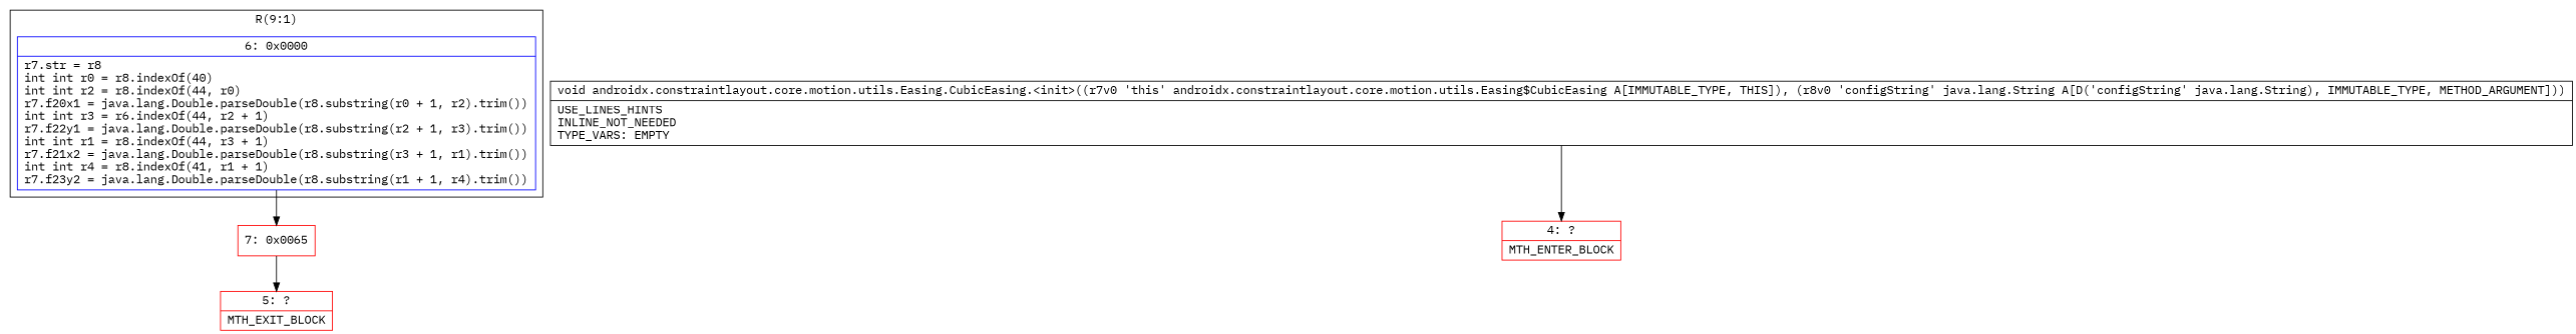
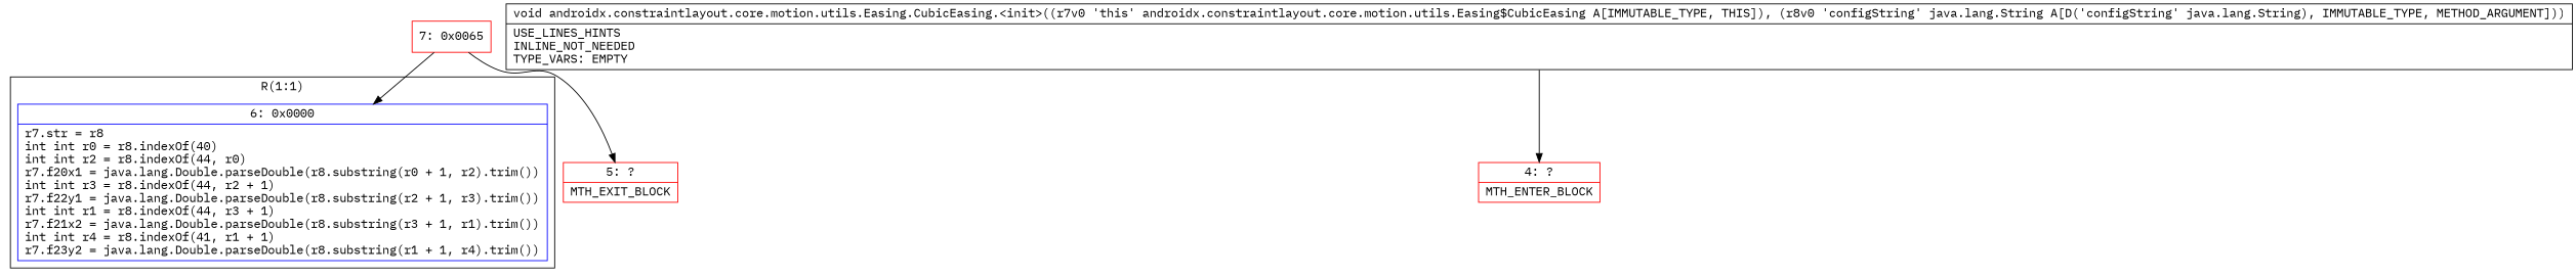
  digraph {
    fontname="IBM Plex Mono"
    node [color=red fontname="IBM Plex Mono" shape=record]
    edge [fontname="IBM Plex Mono"]
-   n1 [color=blue label="{6\:\ 0x0000|r7.str = r8\lint int r0 = r8.indexOf(40)\lint int r2 = r8.indexOf(44, r0)\lr7.f20x1 = java.lang.Double.parseDouble(r8.substring(r0 + 1, r2).trim())\lint int r3 = r6.indexOf(44, r2 + 1)\lr7.f22y1 = java.lang.Double.parseDouble(r8.substring(r2 + 1, r3).trim())\lint int r1 = r8.indexOf(44, r3 + 1)\lr7.f21x2 = java.lang.Double.parseDouble(r8.substring(r3 + 1, r1).trim())\lint int r4 = r8.indexOf(41, r1 + 1)\lr7.f23y2 = java.lang.Double.parseDouble(r8.substring(r1 + 1, r4).trim())\l}"]
+   n1 [color=blue label="{6\:\ 0x0000|r7.str = r8\lint int r0 = r8.indexOf(40)\lint int r2 = r8.indexOf(44, r0)\lr7.f20x1 = java.lang.Double.parseDouble(r8.substring(r0 + 1, r2).trim())\lint int r3 = r8.indexOf(44, r2 + 1)\lr7.f22y1 = java.lang.Double.parseDouble(r8.substring(r2 + 1, r3).trim())\lint int r1 = r8.indexOf(44, r3 + 1)\lr7.f21x2 = java.lang.Double.parseDouble(r8.substring(r3 + 1, r1).trim())\lint int r4 = r8.indexOf(41, r1 + 1)\lr7.f23y2 = java.lang.Double.parseDouble(r8.substring(r1 + 1, r4).trim())\l}"]
    n2 [label="{7\:\ 0x0065}"]
    n3 [label="{5\:\ ?|MTH_EXIT_BLOCK\l}"]
    n4 [label="{4\:\ ?|MTH_ENTER_BLOCK\l}"]
    n5 [label="{void androidx.constraintlayout.core.motion.utils.Easing.CubicEasing.\<init\>((r7v0 'this' androidx.constraintlayout.core.motion.utils.Easing$CubicEasing A[IMMUTABLE_TYPE, THIS]), (r8v0 'configString' java.lang.String A[D('configString' java.lang.String), IMMUTABLE_TYPE, METHOD_ARGUMENT]))  | USE_LINES_HINTS\lINLINE_NOT_NEEDED\lTYPE_VARS: EMPTY\l}" color=""]
    subgraph cluster_1 {
-     label="R(9:1)"
+     label="R(1:1)"
      n1
    }
-   n1 -> n2
+   n2 -> n1
    n2 -> n3
    n5 -> n4
  }
